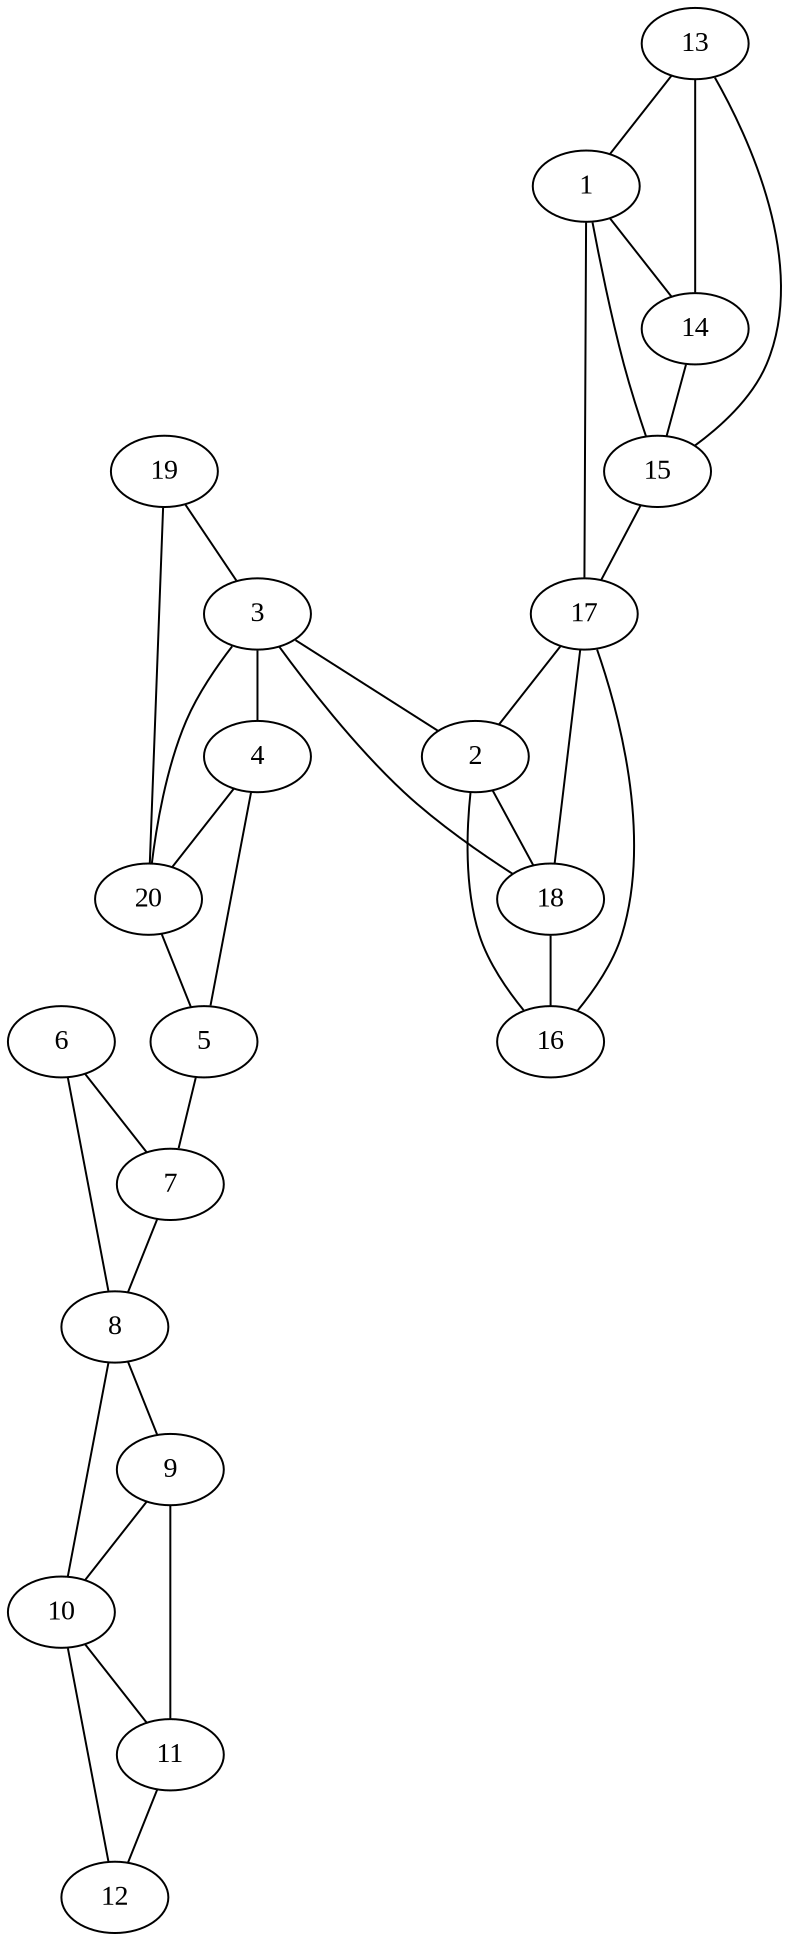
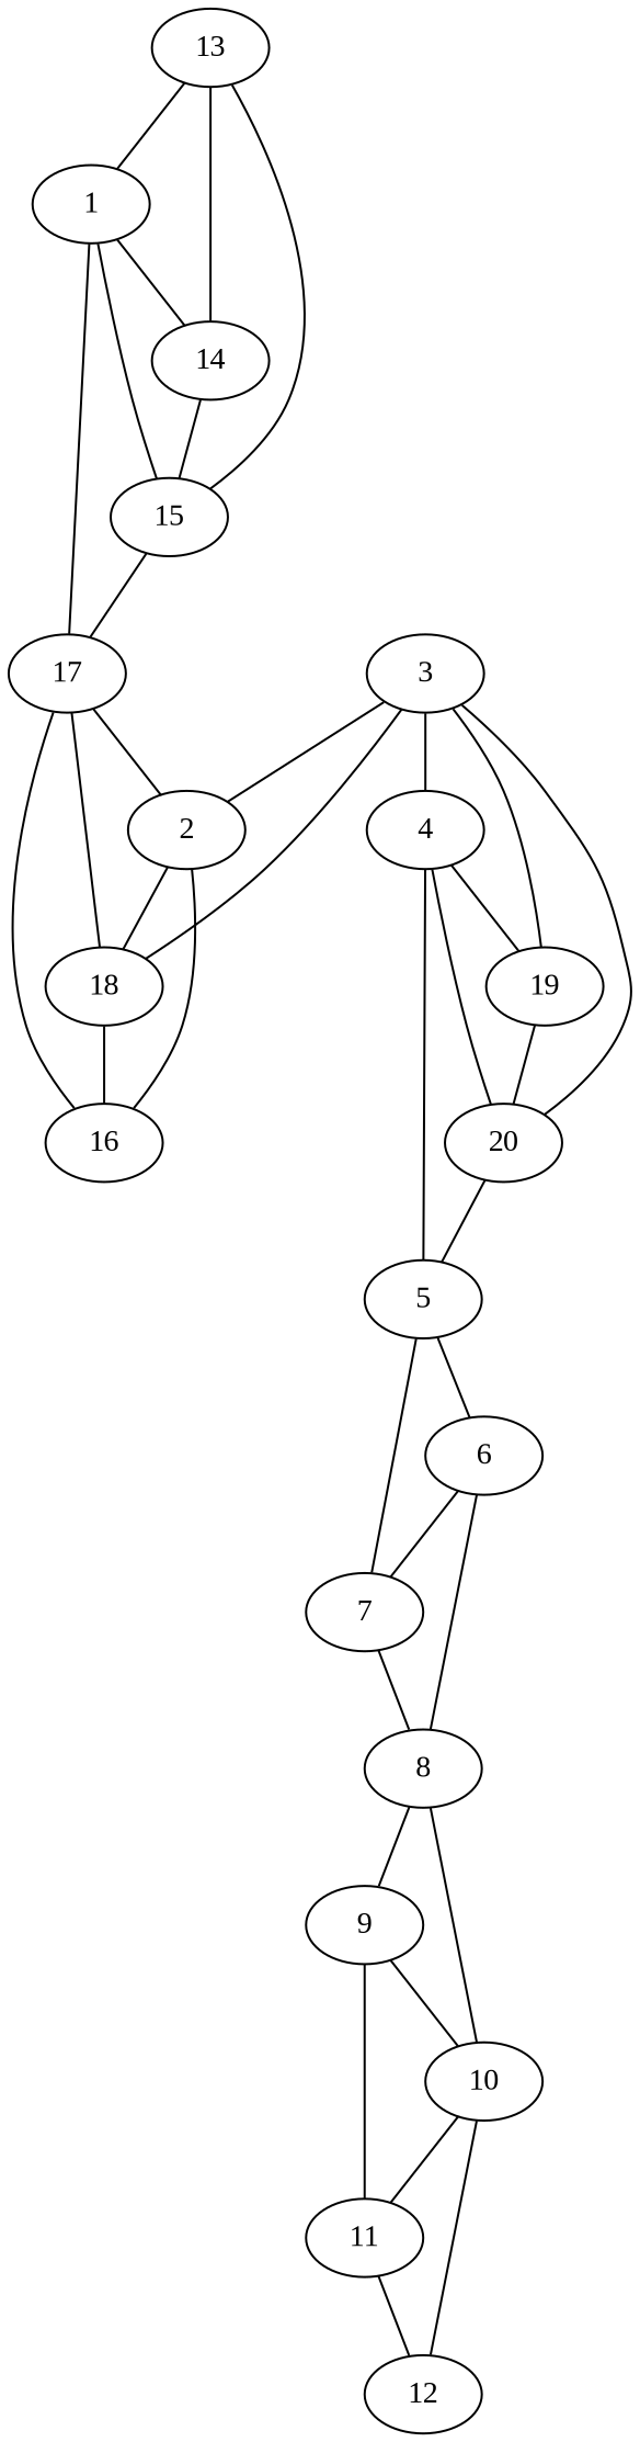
  graph {
    fontname="Liberation Serif"
    node [aaLength=6 fontname="Liberation Serif" type=0]
    edge [fontname="Liberation Serif" frequency=1 type0=1]
    1 [aaLength=13 sequence=PSTAIREISLLKE]
    14 [sequence=VYKARN type=1]
    15 [sequence=VVALKK type=1]
    17 [aaLength=7 sequence=LLDVIHT type=1]
    2 [aaLength=7 sequence=LKKFMDA]
    18 [aaLength=2 sequence=QD type=1]
    16 [aaLength=7 sequence=KLYLVFE type=1]
    3 [aaLength=21 sequence=PLPLIKSYLFQLLQGLAFCHS]
    4 [aaLength=3 sequence=KPQ]
    19 [aaLength=3 sequence=LLI type=1]
    20 [aaLength=3 sequence=IKL type=1]
    5 [sequence=APEILL]
    7 [aaLength=14 sequence=SEIDQLFRIFRTLG]
    6 [aaLength=18 sequence=TAVDIWSLGCIFAEMVTR]
    8 [aaLength=5 sequence=GVTSM]
    9 [sequence=DFSKVV]
    10 [aaLength=12 sequence=DEDGRSLLSQML]
    11 [aaLength=7 sequence=SAKAALA]
    12 [aaLength=5 sequence=HPFFQ]
    13 [aaLength=8 sequence=FQKVEKIG type=1]
    1 -- 14 [distance0=32.51997 type0=3]
    1 -- 15 [distance0=24.17744]
    1 -- 17 [distance0=27.74074 type0=2]
    14 -- 15 [distance0=11.0 distance1=5.0 frequency=2 type1=4]
    15 -- 17 [distance0=31.0 type0=4]
    17 -- 2 [distance0=26.26452 type0=3]
    17 -- 18 [distance0=19.0 type0=2]
    2 -- 18 [distance0=15.90047]
    2 -- 16 [distance0=19.81981 type0=2]
    18 -- 16 [distance0=10.0]
    16 -- 17 [distance0=9.0]
    3 -- 2 [distance0=20.619]
    3 -- 18 [distance0=25.66677 type0=2]
    3 -- 4 [distance0=32.17231 distance1=8.0 frequency=2 type0=3 type1=4]
+   4 -- 19 [distance0=21.00107 distance1=1.0 frequency=2 type1=4]
    4 -- 20 [distance0=23.85466 type0=2]
    19 -- 3 [distance0=39.02286 type0=3]
    19 -- 20 [distance0=8.0 distance1=5.0 frequency=2 type1=4]
    20 -- 3 [distance0=45.98677 type0=3]
    20 -- 5 [distance0=26.0 type0=4]
    5 -- 4 [distance0=44.74597 type0=3]
    5 -- 7 [distance0=38.67785 type0=2]
+   5 -- 6 [distance0=14.34045 distance1=6.0 frequency=2 type1=4]
    7 -- 8 [distance0=25.32432 distance1=8.0 frequency=2 type1=4]
    6 -- 7 [distance0=30.18439 distance1=7.0 frequency=2 type0=2 type1=4]
    6 -- 8 [distance0=50.63742 type0=3]
    8 -- 9 [distance0=20.51337 distance1=13.0 frequency=2 type1=4]
    8 -- 10 [distance0=30.9458 type0=3]
    9 -- 10 [distance0=12.99161 distance1=3.0 frequency=2 type1=4]
    9 -- 11 [distance0=34.76419 type0=3]
    10 -- 11 [distance0=22.37934 distance1=8.0 frequency=2 type0=2 type1=4]
    11 -- 12 [distance0=8.462532 distance1=0.0 frequency=2 type1=5]
    12 -- 10 [distance0=28.2498 type0=2]
    13 -- 1 [distance0=44.82799 type0=3]
    13 -- 14 [distance0=14.0 distance1=6.0 frequency=2 type1=4]
    13 -- 15 [distance0=25.0 type0=2]
  }
